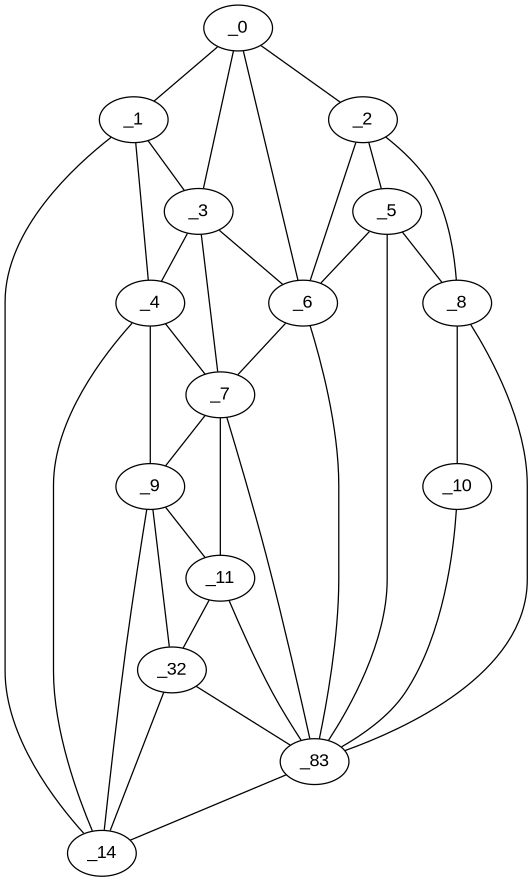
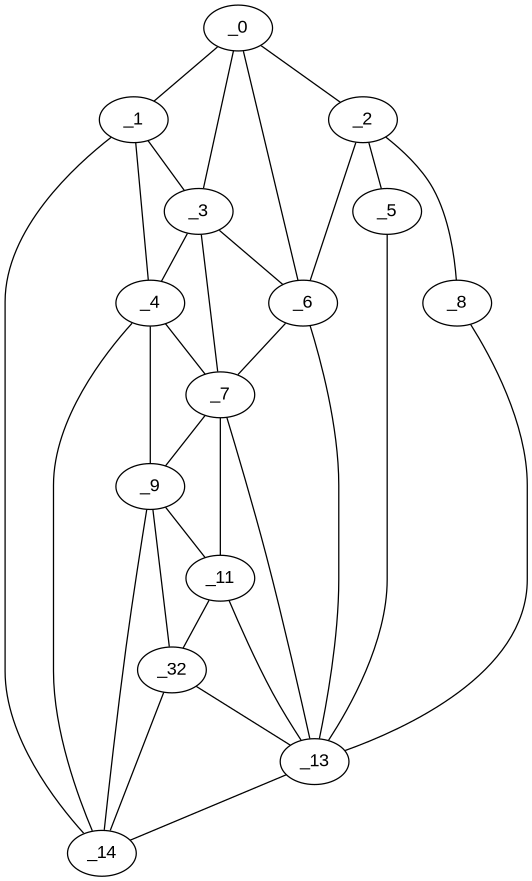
  graph {
    fontname="Liberation Sans"
    node [fontname="Liberation Sans" x=40]
    edge [fontname="Liberation Sans" valence=2]
    _0 [x=35 y=116]
    _1 [x=37 y=124]
    _2 [y=33]
    _3 [y=111]
    _6 [x=51 y=69]
    _4 [x=46 y=108]
    _14 [x=85 y=121]
    _5 [x=50 y=28]
    _8 [x=61 y=15]
    _7 [x=54 y=85]
-   _13 [x=84 y=71 label=_83]
+   _13 [x=84 y=71]
    _9 [x=65 y=100]
-   _10 [x=79 y=2]
    _11 [x=83 y=84]
    n15 [label=_32 x=83 y=96]
    _0 -- _1 [valence=1]
    _0 -- _2 [valence=1]
    _0 -- _3
    _0 -- _6 [valence=1]
    _1 -- _3 [valence=1]
    _1 -- _4
    _1 -- _14 [valence=1]
    _2 -- _6
    _2 -- _5 [valence=1]
    _2 -- _8 [valence=1]
    _3 -- _6
    _3 -- _4
    _3 -- _7
    _6 -- _7
    _6 -- _13 [valence=1]
    _4 -- _14
    _4 -- _7 [valence=1]
    _4 -- _9
-   _5 -- _6
-   _5 -- _8 [valence=1]
    _5 -- _13
    _8 -- _13
-   _8 -- _10 [valence=1]
    _7 -- _13 [valence=1]
    _7 -- _9
    _7 -- _11
    _13 -- _14 [valence=1]
    _9 -- _14
    _9 -- _11
    _9 -- n15 [valence=1]
-   _10 -- _13 [valence=1]
    _11 -- _13
    _11 -- n15
    n15 -- _14
    n15 -- _13 [valence=1]
  }
